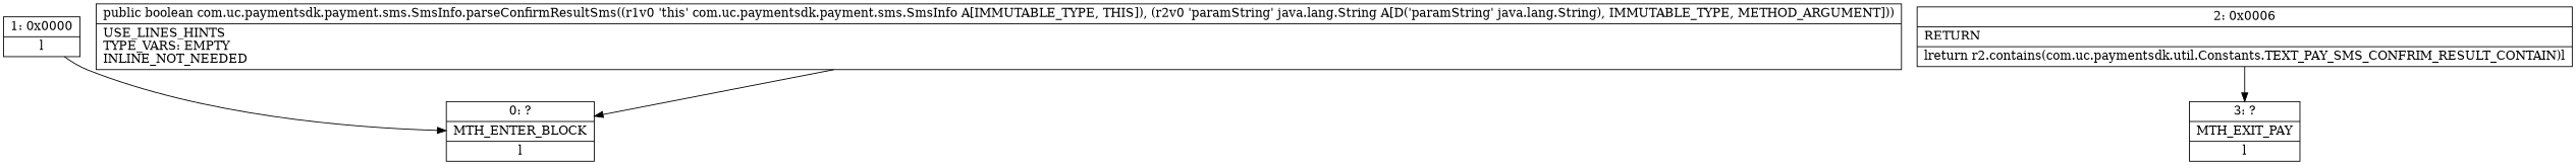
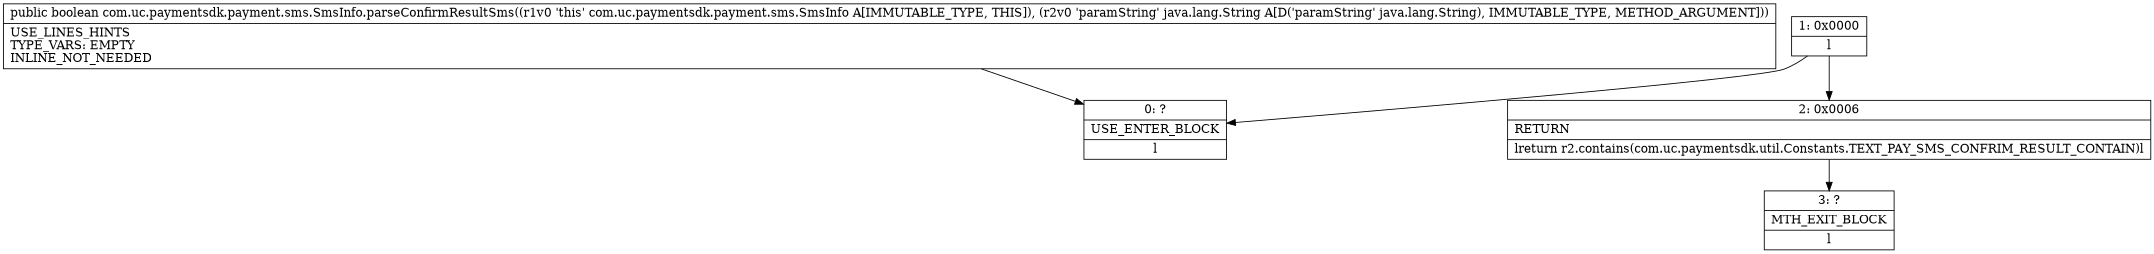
  digraph {
    node [shape=record]
-   n1 [label="{0\:\ ?|MTH_ENTER_BLOCK\l|l}"]
+   n1 [label="{0\:\ ?|USE_ENTER_BLOCK\l|l}"]
    n2 [label="{1\:\ 0x0000|l}"]
    n3 [label="{2\:\ 0x0006|RETURN\l|lreturn r2.contains(com.uc.paymentsdk.util.Constants.TEXT_PAY_SMS_CONFRIM_RESULT_CONTAIN)l}"]
-   n4 [label="{3\:\ ?|MTH_EXIT_PAY\l|l}"]
+   n4 [label="{3\:\ ?|MTH_EXIT_BLOCK\l|l}"]
    n5 [label="{public boolean com.uc.paymentsdk.payment.sms.SmsInfo.parseConfirmResultSms((r1v0 'this' com.uc.paymentsdk.payment.sms.SmsInfo A[IMMUTABLE_TYPE, THIS]), (r2v0 'paramString' java.lang.String A[D('paramString' java.lang.String), IMMUTABLE_TYPE, METHOD_ARGUMENT]))  | USE_LINES_HINTS\lTYPE_VARS: EMPTY\lINLINE_NOT_NEEDED\l}"]
    n2 -> n1
+   n2 -> n3
    n3 -> n4
    n5 -> n1
  }
